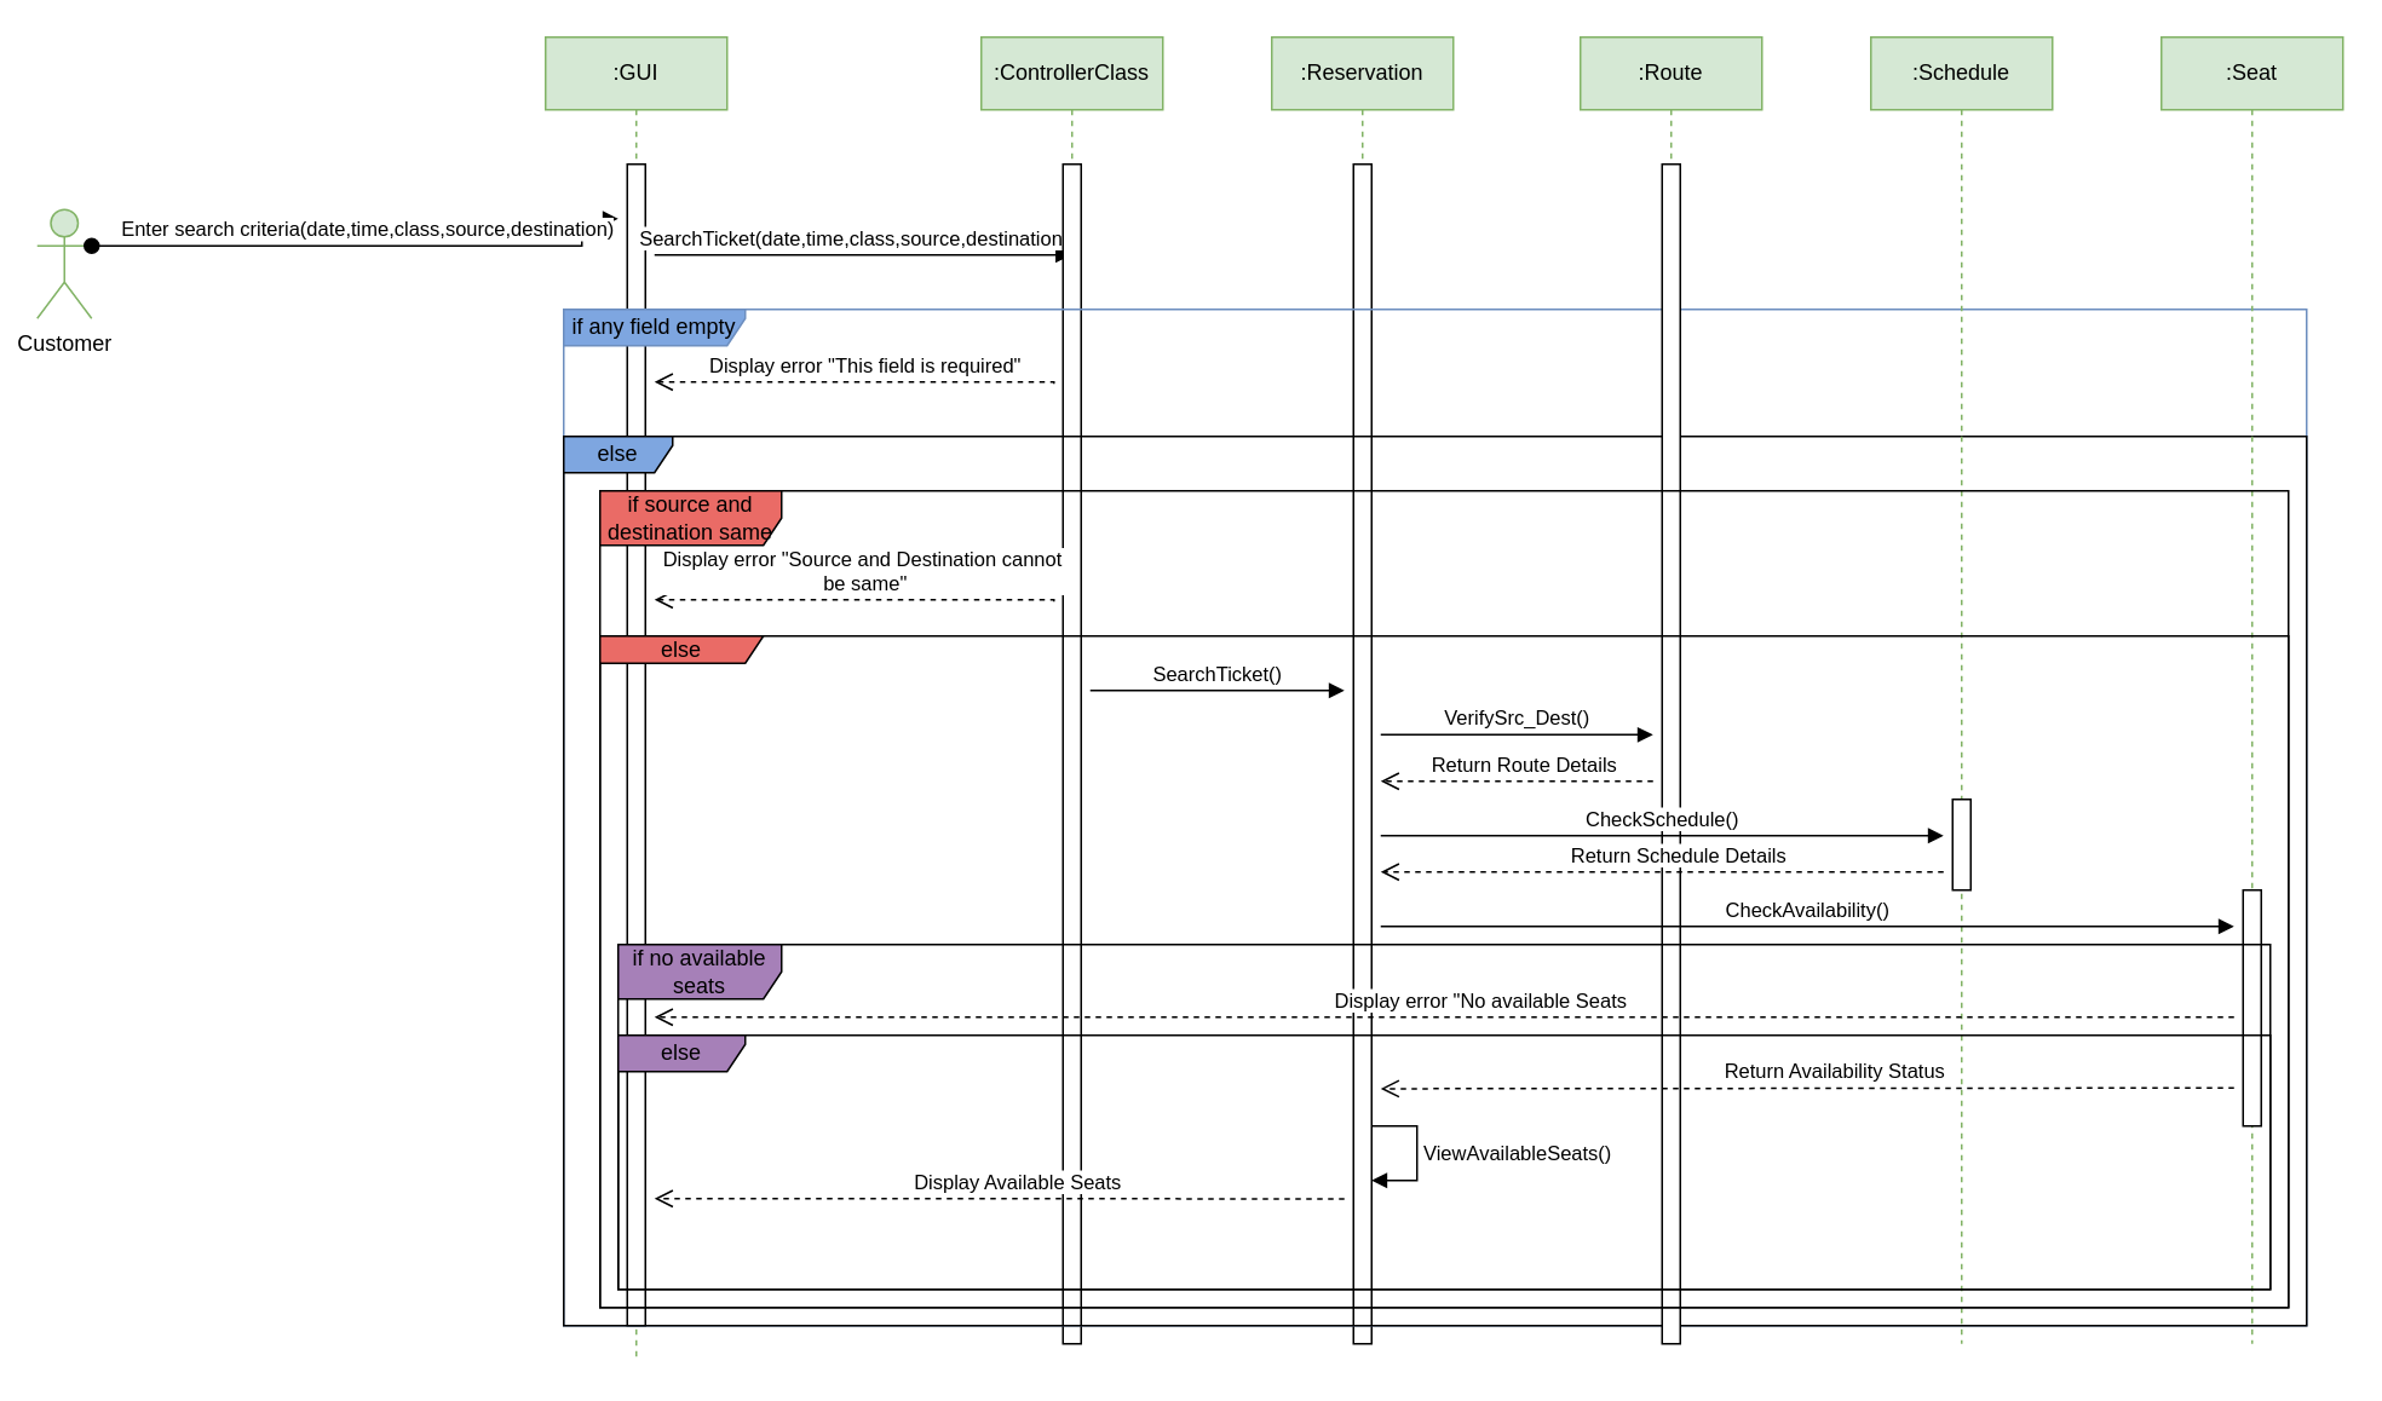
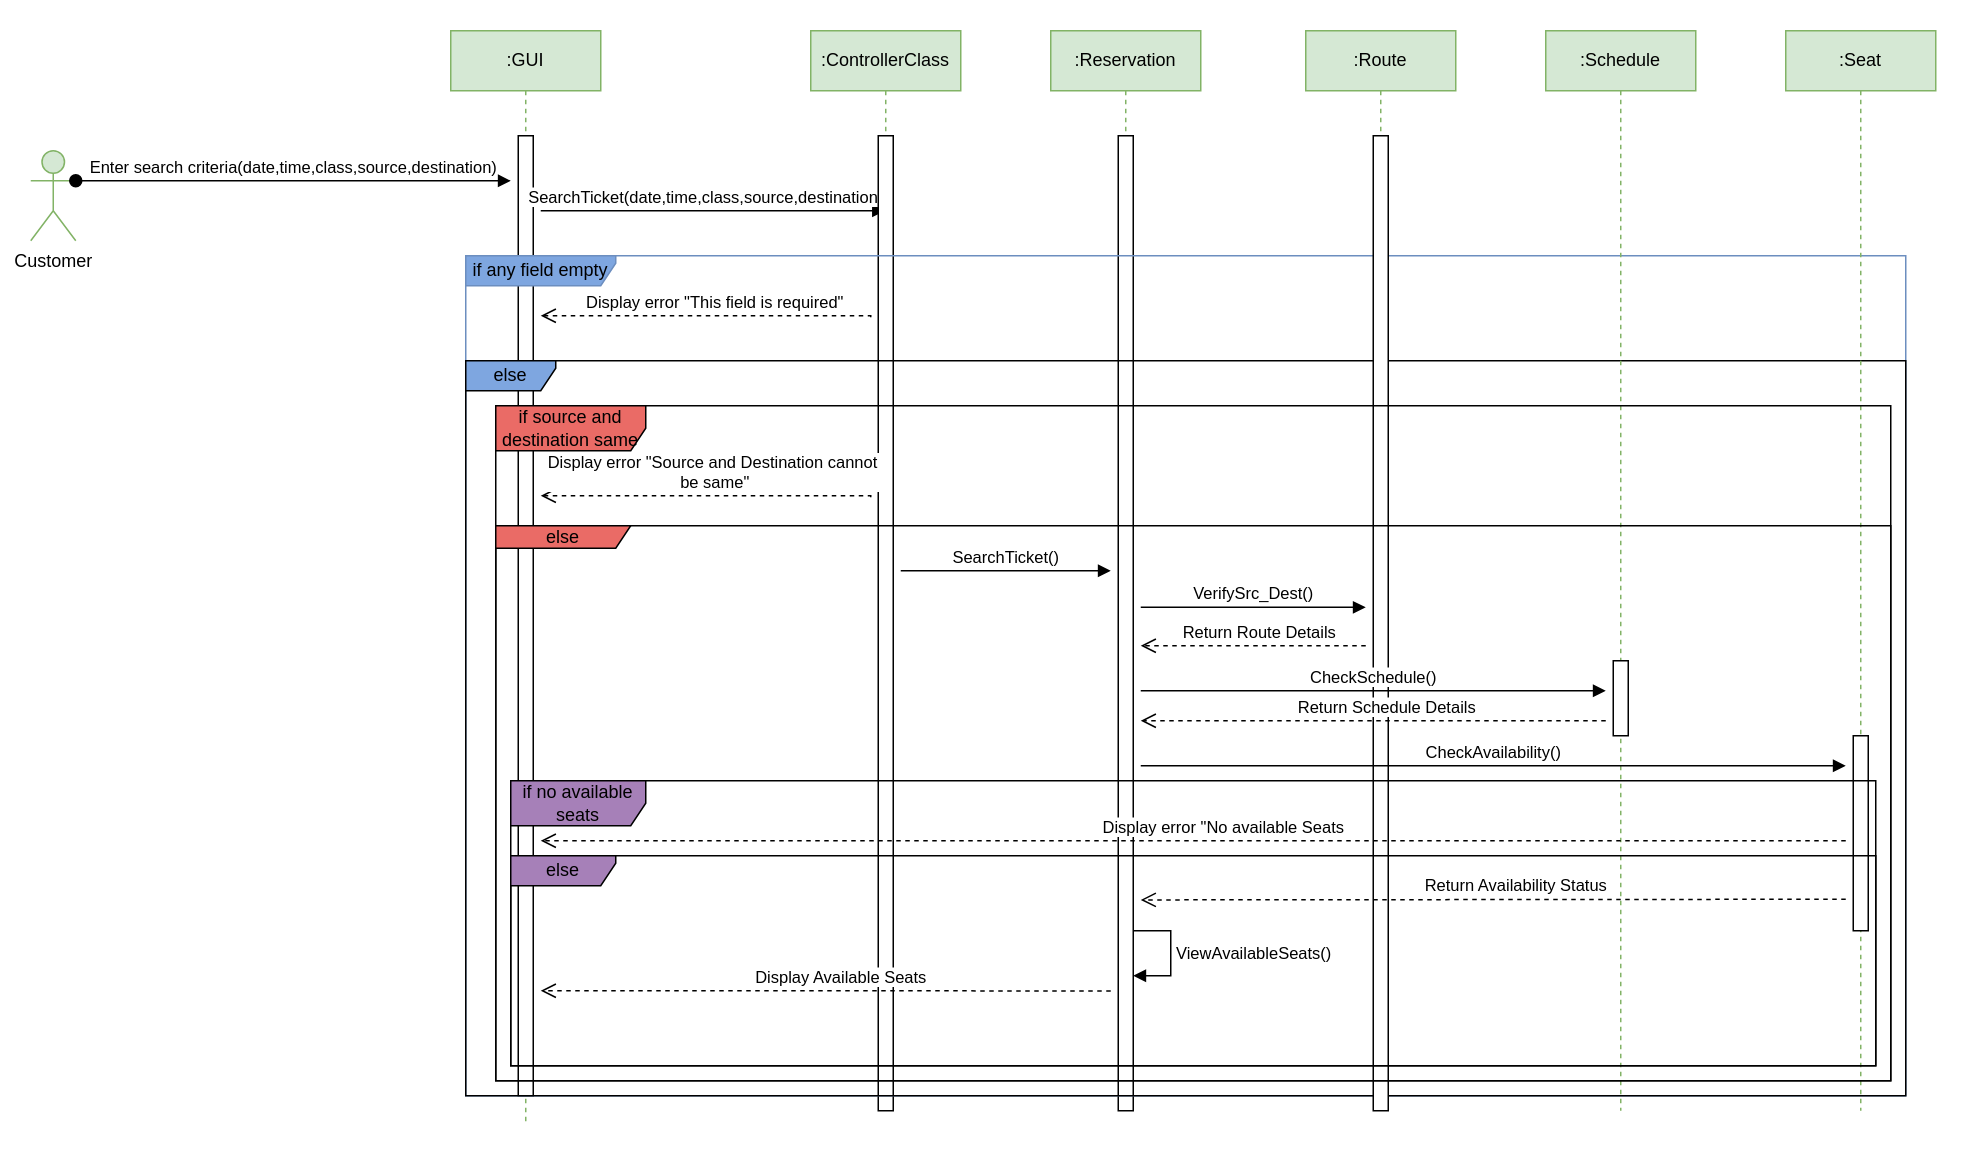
  <mxCell id="0" />
  <mxCell id="1" parent="0" />
  <mxCell id="2" value=":GUI" style="shape=umlLifeline;perimeter=lifelinePerimeter;whiteSpace=wrap;html=1;container=0;dropTarget=0;collapsible=0;recursiveResize=0;outlineConnect=0;portConstraint=eastwest;newEdgeStyle={&quot;edgeStyle&quot;:&quot;elbowEdgeStyle&quot;,&quot;elbow&quot;:&quot;vertical&quot;,&quot;curved&quot;:0,&quot;rounded&quot;:0};fillColor=#d5e8d4;strokeColor=#82b366;" vertex="1" parent="1"><mxGeometry x="300" y="20" width="100" height="730" as="geometry" /></mxCell>
  <mxCell id="3" value="" style="html=1;points=[];perimeter=orthogonalPerimeter;outlineConnect=0;targetShapes=umlLifeline;portConstraint=eastwest;newEdgeStyle={&quot;edgeStyle&quot;:&quot;elbowEdgeStyle&quot;,&quot;elbow&quot;:&quot;vertical&quot;,&quot;curved&quot;:0,&quot;rounded&quot;:0};" vertex="1" parent="2"><mxGeometry x="45" y="70" width="10" height="640" as="geometry" /></mxCell>
  <mxCell id="4" value="SearchTicket(date,time,class,source,destination)" style="html=1;verticalAlign=bottom;endArrow=block;edgeStyle=elbowEdgeStyle;elbow=vertical;curved=0;rounded=0;" edge="1" parent="1" target="7"><mxGeometry x="-0.041" relative="1" as="geometry"><mxPoint x="360" y="140" as="sourcePoint" /><Array as="points"><mxPoint x="500" y="140" /><mxPoint x="455" y="130" /></Array><mxPoint x="569.5" y="140" as="targetPoint" /><mxPoint as="offset" /></mxGeometry></mxCell>
- <mxCell id="5" value="Customer" style="shape=umlActor;verticalLabelPosition=bottom;verticalAlign=top;html=1;outlineConnect=0;fillColor=#d5e8d4;strokeColor=#82b366;" vertex="1" parent="1"><mxGeometry x="20" y="115" width="30" height="60" as="geometry" /></mxCell>
+ <mxCell id="5" value="Customer" style="shape=umlActor;verticalLabelPosition=bottom;verticalAlign=top;html=1;outlineConnect=0;fillColor=#d5e8d4;strokeColor=#82b366;" vertex="1" parent="1"><mxGeometry x="20" y="100" width="30" height="60" as="geometry" /></mxCell>
  <mxCell id="6" value="Enter search criteria(date,time,class,source,destination)" style="html=1;verticalAlign=bottom;startArrow=oval;endArrow=block;startSize=8;edgeStyle=elbowEdgeStyle;elbow=horizontal;curved=0;rounded=0;exitX=1;exitY=0.333;exitDx=0;exitDy=0;exitPerimeter=0;" edge="1" parent="1" source="5"><mxGeometry relative="1" as="geometry"><mxPoint x="300" y="120" as="sourcePoint" /><mxPoint x="340" y="120" as="targetPoint" /><Array as="points"><mxPoint x="320" y="120" /></Array></mxGeometry></mxCell>
  <mxCell id="7" value=":ControllerClass" style="shape=umlLifeline;perimeter=lifelinePerimeter;whiteSpace=wrap;html=1;container=0;dropTarget=0;collapsible=0;recursiveResize=0;outlineConnect=0;portConstraint=eastwest;newEdgeStyle={&quot;edgeStyle&quot;:&quot;elbowEdgeStyle&quot;,&quot;elbow&quot;:&quot;vertical&quot;,&quot;curved&quot;:0,&quot;rounded&quot;:0};fillColor=#d5e8d4;strokeColor=#82b366;" vertex="1" parent="1"><mxGeometry x="540" y="20" width="100" height="720" as="geometry" /></mxCell>
  <mxCell id="8" value="" style="html=1;points=[];perimeter=orthogonalPerimeter;outlineConnect=0;targetShapes=umlLifeline;portConstraint=eastwest;newEdgeStyle={&quot;edgeStyle&quot;:&quot;elbowEdgeStyle&quot;,&quot;elbow&quot;:&quot;vertical&quot;,&quot;curved&quot;:0,&quot;rounded&quot;:0};" vertex="1" parent="7"><mxGeometry x="45" y="70" width="10" height="650" as="geometry" /></mxCell>
  <mxCell id="9" value=":Reservation" style="shape=umlLifeline;perimeter=lifelinePerimeter;whiteSpace=wrap;html=1;container=0;dropTarget=0;collapsible=0;recursiveResize=0;outlineConnect=0;portConstraint=eastwest;newEdgeStyle={&quot;edgeStyle&quot;:&quot;elbowEdgeStyle&quot;,&quot;elbow&quot;:&quot;vertical&quot;,&quot;curved&quot;:0,&quot;rounded&quot;:0};fillColor=#d5e8d4;strokeColor=#82b366;" vertex="1" parent="1"><mxGeometry x="700" y="20" width="100" height="720" as="geometry" /></mxCell>
  <mxCell id="10" value="" style="html=1;points=[];perimeter=orthogonalPerimeter;outlineConnect=0;targetShapes=umlLifeline;portConstraint=eastwest;newEdgeStyle={&quot;edgeStyle&quot;:&quot;elbowEdgeStyle&quot;,&quot;elbow&quot;:&quot;vertical&quot;,&quot;curved&quot;:0,&quot;rounded&quot;:0};" vertex="1" parent="9"><mxGeometry x="45" y="70" width="10" height="650" as="geometry" /></mxCell>
  <mxCell id="11" value="SearchTicket()" style="html=1;verticalAlign=bottom;endArrow=block;edgeStyle=elbowEdgeStyle;elbow=vertical;curved=0;rounded=0;" edge="1" parent="1"><mxGeometry relative="1" as="geometry"><mxPoint x="600" y="380" as="sourcePoint" /><Array as="points"><mxPoint x="730" y="380" /><mxPoint x="685" y="370" /></Array><mxPoint x="740" y="380" as="targetPoint" /><mxPoint as="offset" /></mxGeometry></mxCell>
  <mxCell id="12" value="if any field empty" style="shape=umlFrame;whiteSpace=wrap;html=1;pointerEvents=0;width=100;height=20;fillColor=#7EA6E0;strokeColor=#6c8ebf;" vertex="1" parent="1"><mxGeometry x="310" y="170" width="960" height="560" as="geometry" /></mxCell>
  <mxCell id="13" value="else" style="shape=umlFrame;whiteSpace=wrap;html=1;pointerEvents=0;width=60;height=20;fillColor=#7EA6E0;" vertex="1" parent="1"><mxGeometry x="310" y="240" width="960" height="490" as="geometry" /></mxCell>
  <mxCell id="14" value="Display error &quot;This field is required&quot;" style="html=1;verticalAlign=bottom;endArrow=open;dashed=1;endSize=8;edgeStyle=elbowEdgeStyle;elbow=vertical;curved=0;rounded=0;" edge="1" parent="1"><mxGeometry x="-0.053" relative="1" as="geometry"><mxPoint x="360" y="210" as="targetPoint" /><Array as="points"><mxPoint x="600" y="210" /></Array><mxPoint x="580" y="211" as="sourcePoint" /><mxPoint as="offset" /></mxGeometry></mxCell>
  <mxCell id="15" value=":Route" style="shape=umlLifeline;perimeter=lifelinePerimeter;whiteSpace=wrap;html=1;container=0;dropTarget=0;collapsible=0;recursiveResize=0;outlineConnect=0;portConstraint=eastwest;newEdgeStyle={&quot;edgeStyle&quot;:&quot;elbowEdgeStyle&quot;,&quot;elbow&quot;:&quot;vertical&quot;,&quot;curved&quot;:0,&quot;rounded&quot;:0};fillColor=#d5e8d4;strokeColor=#82b366;" vertex="1" parent="1"><mxGeometry x="870" y="20" width="100" height="720" as="geometry" /></mxCell>
  <mxCell id="16" value="" style="html=1;points=[];perimeter=orthogonalPerimeter;outlineConnect=0;targetShapes=umlLifeline;portConstraint=eastwest;newEdgeStyle={&quot;edgeStyle&quot;:&quot;elbowEdgeStyle&quot;,&quot;elbow&quot;:&quot;vertical&quot;,&quot;curved&quot;:0,&quot;rounded&quot;:0};" vertex="1" parent="15"><mxGeometry x="45" y="70" width="10" height="650" as="geometry" /></mxCell>
  <mxCell id="17" value=":Schedule" style="shape=umlLifeline;perimeter=lifelinePerimeter;whiteSpace=wrap;html=1;container=0;dropTarget=0;collapsible=0;recursiveResize=0;outlineConnect=0;portConstraint=eastwest;newEdgeStyle={&quot;edgeStyle&quot;:&quot;elbowEdgeStyle&quot;,&quot;elbow&quot;:&quot;vertical&quot;,&quot;curved&quot;:0,&quot;rounded&quot;:0};fillColor=#d5e8d4;strokeColor=#82b366;" vertex="1" parent="1"><mxGeometry x="1030" y="20" width="100" height="720" as="geometry" /></mxCell>
  <mxCell id="18" value="" style="html=1;points=[];perimeter=orthogonalPerimeter;outlineConnect=0;targetShapes=umlLifeline;portConstraint=eastwest;newEdgeStyle={&quot;edgeStyle&quot;:&quot;elbowEdgeStyle&quot;,&quot;elbow&quot;:&quot;vertical&quot;,&quot;curved&quot;:0,&quot;rounded&quot;:0};" vertex="1" parent="17"><mxGeometry x="45" y="420" width="10" height="50" as="geometry" /></mxCell>
  <mxCell id="19" value=":Seat" style="shape=umlLifeline;perimeter=lifelinePerimeter;whiteSpace=wrap;html=1;container=0;dropTarget=0;collapsible=0;recursiveResize=0;outlineConnect=0;portConstraint=eastwest;newEdgeStyle={&quot;edgeStyle&quot;:&quot;elbowEdgeStyle&quot;,&quot;elbow&quot;:&quot;vertical&quot;,&quot;curved&quot;:0,&quot;rounded&quot;:0};fillColor=#d5e8d4;strokeColor=#82b366;" vertex="1" parent="1"><mxGeometry x="1190" y="20" width="100" height="720" as="geometry" /></mxCell>
  <mxCell id="20" value="" style="html=1;points=[];perimeter=orthogonalPerimeter;outlineConnect=0;targetShapes=umlLifeline;portConstraint=eastwest;newEdgeStyle={&quot;edgeStyle&quot;:&quot;elbowEdgeStyle&quot;,&quot;elbow&quot;:&quot;vertical&quot;,&quot;curved&quot;:0,&quot;rounded&quot;:0};" vertex="1" parent="19"><mxGeometry x="45" y="470" width="10" height="130" as="geometry" /></mxCell>
  <mxCell id="21" value="if source and destination same" style="shape=umlFrame;whiteSpace=wrap;html=1;pointerEvents=0;width=100;height=30;gradientColor=none;fillColor=#EA6B66;" vertex="1" parent="1"><mxGeometry x="330" y="270" width="930" height="450" as="geometry" /></mxCell>
  <mxCell id="22" value="Display error &quot;Source and Destination cannot&amp;nbsp;&lt;div&gt;be same&quot;&lt;/div&gt;" style="html=1;verticalAlign=bottom;endArrow=open;dashed=1;endSize=8;edgeStyle=elbowEdgeStyle;elbow=vertical;curved=0;rounded=0;" edge="1" parent="1"><mxGeometry x="-0.053" relative="1" as="geometry"><mxPoint x="360" y="330" as="targetPoint" /><Array as="points"><mxPoint x="600" y="330" /></Array><mxPoint x="580" y="331" as="sourcePoint" /><mxPoint as="offset" /></mxGeometry></mxCell>
  <mxCell id="23" value="else" style="shape=umlFrame;whiteSpace=wrap;html=1;pointerEvents=0;width=90;height=15;fillColor=#EA6B66;" vertex="1" parent="1"><mxGeometry x="330" y="350" width="930" height="370" as="geometry" /></mxCell>
  <mxCell id="24" value="VerifySrc_Dest()" style="html=1;verticalAlign=bottom;endArrow=block;edgeStyle=elbowEdgeStyle;elbow=vertical;curved=0;rounded=0;" edge="1" parent="1"><mxGeometry relative="1" as="geometry"><mxPoint x="760" y="404.41" as="sourcePoint" /><Array as="points"><mxPoint x="890" y="404.41" /><mxPoint x="845" y="394.41" /></Array><mxPoint x="910" y="404.41" as="targetPoint" /><mxPoint as="offset" /></mxGeometry></mxCell>
  <mxCell id="25" value="Return Route Details" style="html=1;verticalAlign=bottom;endArrow=open;dashed=1;endSize=8;edgeStyle=elbowEdgeStyle;elbow=vertical;curved=0;rounded=0;" edge="1" parent="1"><mxGeometry x="-0.067" relative="1" as="geometry"><mxPoint x="760" y="430" as="targetPoint" /><Array as="points"><mxPoint x="875" y="430" /></Array><mxPoint x="910" y="430" as="sourcePoint" /><mxPoint x="-1" as="offset" /></mxGeometry></mxCell>
  <mxCell id="26" value="CheckSchedule()" style="html=1;verticalAlign=bottom;endArrow=block;edgeStyle=elbowEdgeStyle;elbow=vertical;curved=0;rounded=0;" edge="1" parent="1"><mxGeometry relative="1" as="geometry"><mxPoint x="760" y="460" as="sourcePoint" /><Array as="points"><mxPoint x="890" y="460" /><mxPoint x="845" y="450" /></Array><mxPoint x="1070" y="460" as="targetPoint" /><mxPoint as="offset" /></mxGeometry></mxCell>
  <mxCell id="27" value="Return Schedule Details" style="html=1;verticalAlign=bottom;endArrow=open;dashed=1;endSize=8;edgeStyle=elbowEdgeStyle;elbow=vertical;curved=0;rounded=0;" edge="1" parent="1"><mxGeometry x="-0.067" relative="1" as="geometry"><mxPoint x="760" y="480" as="targetPoint" /><Array as="points"><mxPoint x="875" y="480" /></Array><mxPoint x="1070" y="480" as="sourcePoint" /><mxPoint x="-1" as="offset" /></mxGeometry></mxCell>
  <mxCell id="28" value="CheckAvailability()" style="html=1;verticalAlign=bottom;endArrow=block;edgeStyle=elbowEdgeStyle;elbow=vertical;curved=0;rounded=0;" edge="1" parent="1"><mxGeometry relative="1" as="geometry"><mxPoint x="760" y="510" as="sourcePoint" /><Array as="points"><mxPoint x="1050" y="510" /><mxPoint x="1005" y="500" /></Array><mxPoint x="1230" y="510" as="targetPoint" /><mxPoint as="offset" /></mxGeometry></mxCell>
  <mxCell id="29" value="Display error &quot;No available Seats" style="html=1;verticalAlign=bottom;endArrow=open;dashed=1;endSize=8;edgeStyle=elbowEdgeStyle;elbow=horizontal;curved=0;rounded=0;" edge="1" parent="1"><mxGeometry x="-0.046" relative="1" as="geometry"><mxPoint x="360" y="560" as="targetPoint" /><Array as="points"><mxPoint x="865" y="560" /></Array><mxPoint x="1230" y="560" as="sourcePoint" /><mxPoint as="offset" /></mxGeometry></mxCell>
  <mxCell id="30" value="if no available seats" style="shape=umlFrame;whiteSpace=wrap;html=1;pointerEvents=0;width=90;height=30;fillColor=#A680B8;" vertex="1" parent="1"><mxGeometry x="340" y="520" width="910" height="190" as="geometry" /></mxCell>
  <mxCell id="31" value="else" style="shape=umlFrame;whiteSpace=wrap;html=1;pointerEvents=0;width=70;height=20;fillColor=#A680B8;" vertex="1" parent="1"><mxGeometry x="340" y="570" width="910" height="140" as="geometry" /></mxCell>
  <mxCell id="32" value="Return Availability Status" style="html=1;verticalAlign=bottom;endArrow=open;dashed=1;endSize=8;edgeStyle=elbowEdgeStyle;elbow=vertical;curved=0;rounded=0;" edge="1" parent="1"><mxGeometry x="-0.067" relative="1" as="geometry"><mxPoint x="760" y="599.44" as="targetPoint" /><Array as="points"><mxPoint x="1025" y="599.44" /></Array><mxPoint x="1230" y="599" as="sourcePoint" /><mxPoint x="-1" as="offset" /></mxGeometry></mxCell>
  <mxCell id="33" value="Display Available Seats" style="html=1;verticalAlign=bottom;endArrow=open;dashed=1;endSize=8;edgeStyle=elbowEdgeStyle;elbow=vertical;curved=0;rounded=0;" edge="1" parent="1"><mxGeometry x="-0.053" relative="1" as="geometry"><mxPoint x="360" y="660" as="targetPoint" /><Array as="points"><mxPoint x="475" y="660" /></Array><mxPoint x="740" y="660.11" as="sourcePoint" /><mxPoint as="offset" /></mxGeometry></mxCell>
  <mxCell id="34" value="ViewAvailableSeats()" style="html=1;align=left;spacingLeft=2;endArrow=block;rounded=0;edgeStyle=orthogonalEdgeStyle;curved=0;rounded=0;" edge="1" parent="1"><mxGeometry relative="1" as="geometry"><mxPoint x="755" y="620" as="sourcePoint" /><Array as="points"><mxPoint x="780" y="650" /></Array><mxPoint x="755" y="650" as="targetPoint" /></mxGeometry></mxCell>
